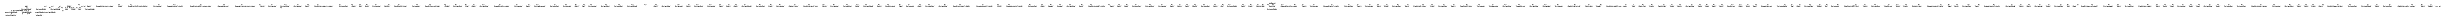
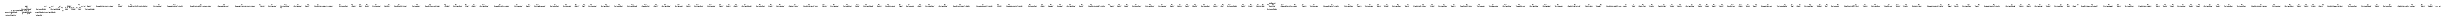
  digraph {
    n1 [label="(Call,error(f, VORBIS_invalid_first_page))"]
    n2 [label="(Return,return error(f, VORBIS_invalid_first_page);)"]
    n3 [label="(Identifier,VORBIS_invalid_first_page)"]
    n4 [label="(MethodReturn,static int)"]
    n5 [label="(ControlStructure,if (f->segments[0] != 30))"]
    n6 [label="(Call,start_page(f))"]
    n7 [label="(Call,error(f, VORBIS_invalid_first_page))"]
    n8 [label="(Call,error(f, VORBIS_invalid_first_page))"]
    n9 [label="(Call,!start_page(f))"]
    n10 [label="(Call,error(f, VORBIS_invalid_first_page))"]
    n11 [label="(Call,error(f, VORBIS_invalid_first_page))"]
    n12 [label="(Call,get8(f))"]
    n13 [label="(Identifier,f)"]
    n14 [label="(MethodParameterIn,vorb *f)"]
    n15 [label="(Call,get_bits(f,8))"]
    n16 [label="(Call,setup_temp_malloc(f, sizeof(*c->codewords) * c->sorted_entries))"]
    n17 [label="(Call,get_bits(f,5))"]
    n18 [label="(Call,setup_malloc(f, sizeof(*r->classdata) * f->codebooks[r->classbook].entries))"]
    n19 [label="(Call,error(f, VORBIS_outofmem))"]
    n20 [label="(Call,setup_temp_free(f,mults,sizeof(mults[0])*c->lookup_values))"]
    n21 [label="(Call,setup_malloc(f, sizeof(c->multiplicands[0]) * c->sorted_entries * c->dimensions))"]
    n22 [label="(Call,setup_temp_free(f, lengths, c->entries))"]
    n23 [label="(Call,setup_temp_free(f, c->codewords, sizeof(*c->codewords)*c->sorted_entries))"]
    n24 [label="(Call,get_bits(f,8))"]
    n25 [label="(Call,error(f, VORBIS_outofmem))"]
    n26 [label="(Call,error(f, VORBIS_invalid_setup))"]
    n27 [label="(Call,error(f, VORBIS_outofmem))"]
    n28 [label="(Call,get_bits(f,4))"]
    n29 [label="(Call,setup_malloc(f, sizeof(*c->sorted_codewords) * (c->sorted_entries+1)))"]
    n30 [label="(Call,error(f, VORBIS_invalid_setup))"]
    n31 [label="(Call,get_bits(f, 5))"]
    n32 [label="(Call,get32(f))"]
    n33 [label="(Call,get_bits(f,8))"]
    n34 [label="(Call,error(f, VORBIS_outofmem))"]
    n35 [label="(Call,getn(f, header, 6))"]
    n36 [label="(Call,setup_malloc(f, sizeof(float) * f->blocksize_1/2))"]
    n37 [label="(Call,error(f, VORBIS_outofmem))"]
    n38 [label="(Call,setup_malloc(f, f->floor_count * sizeof(*f->floor_config)))"]
    n39 [label="(Call,flush_packet(f))"]
    n40 [label="(Call,error(f, VORBIS_invalid_setup))"]
    n41 [label="(Call,get32(f))"]
    n42 [label="(Call,get_bits(f, 8))"]
    n43 [label="(Call,error(f, VORBIS_invalid_setup))"]
    n44 [label="(Call,setup_temp_malloc(f, sizeof(*values) * c->sorted_entries))"]
    n45 [label="(Call,error(f, VORBIS_outofmem))"]
    n46 [label="(Call,get_bits(f,8))"]
    n47 [label="(Call,error(f, VORBIS_feature_not_supported))"]
    n48 [label="(Call,error(f, VORBIS_invalid_setup))"]
    n49 [label="(Call,error(f, VORBIS_outofmem))"]
    n50 [label="(Call,get_bits(f, 4))"]
    n51 [label="(Call,get32(f))"]
    n52 [label="(Call,error(f, VORBIS_outofmem))"]
    n53 [label="(Call,error(f, VORBIS_invalid_setup))"]
    n54 [label="(Call,error(f, VORBIS_invalid_setup))"]
    n55 [label="(Call,error(f, VORBIS_invalid_first_page))"]
+   n56 [label="(Call,setup_temp_free(f, values, 0))"]
    n57 [label="(Call,get_bits(f, 4))"]
    n58 [label="(Call,error(f, VORBIS_invalid_setup))"]
    n59 [label="(Call,error(f, VORBIS_outofmem))"]
    n60 [label="(Call,get_bits(f,6))"]
    n61 [label="(Call,error(f, VORBIS_invalid_setup))"]
    n62 [label="(Call,error(f, VORBIS_outofmem))"]
    n63 [label="(Call,get_bits(f, 8))"]
    n64 [label="(Call,get_bits(f, 6))"]
    n65 [label="(Call,get_bits(f,8))"]
    n66 [label="(Call,error(f, VORBIS_invalid_first_page))"]
    n67 [label="(Call,error(f, VORBIS_invalid_setup))"]
    n68 [label="(Call,get_bits(f,1))"]
    n69 [label="(Call,error(f, VORBIS_outofmem))"]
    n70 [label="(Call,init_blocksize(f, 1, f->blocksize_1))"]
    n71 [label="(Call,setup_malloc(f, sizeof(c->codewords[0]) * c->entries))"]
    n72 [label="(Call,get_bits(f,16))"]
    n73 [label="(Call,error(f, VORBIS_outofmem))"]
    n74 [label="(Call,error(f, VORBIS_invalid_setup))"]
    n75 [label="(Call,get_bits(f,6))"]
    n76 [label="(Call,error(f, VORBIS_invalid_first_page))"]
    n77 [label="(Call,get_bits(f,16))"]
    n78 [label="(Call,setup_malloc(f, c->sorted_entries))"]
    n79 [label="(Call,CHECK(f))"]
    n80 [label="(Call,error(f, VORBIS_outofmem))"]
    n81 [label="(Call,get_bits(f,1))"]
    n82 [label="(Call,error(f, VORBIS_invalid_setup))"]
    n83 [label="(Call,error(f, VORBIS_invalid_setup))"]
    n84 [label="(Call,setup_malloc(f, sizeof(r->residue_books[0]) * r->classifications))"]
    n85 [label="(Call,setup_temp_free(f,mults,sizeof(mults[0])*c->lookup_values))"]
    n86 [label="(Call,skip(f, chan))"]
    n87 [label="(Call,setup_temp_free(f, mults, sizeof(mults[0])*c->lookup_values))"]
    n88 [label="(Call,error(f, VORBIS_invalid_setup))"]
    n89 [label="(Call,get_bits(f, 8))"]
    n90 [label="(Call,next_segment(f))"]
    n91 [label="(Call,IS_PUSH_MODE(f))"]
    n92 [label="(Call,error(f, VORBIS_invalid_setup))"]
    n93 [label="(Call,get_bits(f, 6))"]
    n94 [label="(Call,setup_malloc(f, sizeof(c->multiplicands[0]) * c->lookup_values))"]
    n95 [label="(Call,get_bits(f,8))"]
    n96 [label="(Call,get_bits(f,4))"]
    n97 [label="(Call,get_bits(f,8))"]
    n98 [label="(Call,error(f, VORBIS_invalid_setup))"]
    n99 [label="(Call,error(f, VORBIS_invalid_setup))"]
    n100 [label="(Call,error(f, VORBIS_outofmem))"]
    n101 [label="(Call,get_bits(f, 8))"]
    n102 [label="(Call,get_bits(f,16))"]
    n103 [label="(Call,get_bits(f, 3))"]
    n104 [label="(Call,start_packet(f))"]
    n105 [label="(Call,error(f, VORBIS_invalid_setup))"]
    n106 [label="(Call,get_bits(f, 8))"]
    n107 [label="(Call,get8(f))"]
    n108 [label="(Call,error(f, VORBIS_invalid_first_page))"]
    n109 [label="(Call,get_bits(f, 24))"]
    n110 [label="(Call,get_bits(f,1))"]
    n111 [label="(Call,get_bits(f, ilog(f->channels-1)))"]
    n112 [label="(Call,get_bits(f, ilog(limit)))"]
    n113 [label="(Call,setup_temp_free(f, values, sizeof(*values)*c->sorted_entries))"]
    n114 [label="(Call,get_bits(f, 32))"]
    n115 [label="(Call,error(f, VORBIS_outofmem))"]
    n116 [label="(Call,setup_temp_malloc(f, sizeof(mults[0]) * c->lookup_values))"]
    n117 [label="(Call,error(f, VORBIS_invalid_setup))"]
    n118 [label="(Call,get_bits(f, 16))"]
    n119 [label="(Call,error(f, VORBIS_outofmem))"]
    n120 [label="(Call,get_bits(f, 5))"]
    n121 [label="(Call,start_page(f))"]
    n122 [label="(Call,error(f, VORBIS_invalid_setup))"]
    n123 [label="(Call,get_bits(f,16))"]
    n124 [label="(Call,setup_malloc(f, sizeof(float) * f->blocksize_1/2))"]
    n125 [label="(Call,get_bits(f,4))"]
    n126 [label="(Call,error(f, VORBIS_invalid_setup))"]
    n127 [label="(Call,get_bits(f, 16))"]
    n128 [label="(Call,setup_malloc(f, sizeof(float) * f->blocksize_1))"]
    n129 [label="(Call,error(f, VORBIS_outofmem))"]
    n130 [label="(Call,is_whole_skip_present(f, TRUE))"]
    n131 [label="(Call,error(f, VORBIS_invalid_setup))"]
    n132 [label="(Call,setup_temp_malloc(f, c->entries))"]
    n133 [label="(Call,error(f, VORBIS_invalid_setup))"]
    n134 [label="(Call,stb_vorbis_get_file_offset(f))"]
    n135 [label="(Call,error(f, VORBIS_outofmem))"]
    n136 [label="(Call,setup_malloc(f, f->channels * sizeof(*m->chan)))"]
    n137 [label="(Call,get_bits(f, g->rangebits))"]
    n138 [label="(Call,get8_packet(f))"]
    n139 [label="(Call,setup_malloc(f, sizeof(c->multiplicands[0]) * c->entries        * c->dimensions))"]
    n140 [label="(Call,get32(f))"]
    n141 [label="(Call,get_bits(f, c->value_bits))"]
    n142 [label="(Call,get_bits(f, 32))"]
    n143 [label="(Call,get_bits(f, ilog(f->channels-1)))"]
    n144 [label="(Call,get_bits(f,8))"]
    n145 [label="(Call,get_bits(f,16))"]
    n146 [label="(Call,error(f, VORBIS_invalid_setup))"]
    n147 [label="(Call,get_bits(f, 8))"]
    n148 [label="(Call,CHECK(f))"]
    n149 [label="(Call,get_bits(f, 4))"]
    n150 [label="(Call,get_bits(f, 4))"]
    n151 [label="(Call,setup_malloc(f, c->entries))"]
    n152 [label="(Call,get_bits(f,8))"]
    n153 [label="(Call,get_bits(f,5))"]
    n154 [label="(Call,get_bits(f,1))"]
    n155 [label="(Call,setup_temp_free(f, lengths, c->entries))"]
    n156 [label="(Call,error(f, VORBIS_too_many_channels))"]
    n157 [label="(Call,get8(f))"]
    n158 [label="(Call,get_bits(f,1))"]
    n159 [label="(Call,error(f, VORBIS_invalid_setup))"]
    n160 [label="(Call,start_packet(f))"]
    n161 [label="(Call,get8(f))"]
    n162 [label="(Call,error(f, VORBIS_outofmem))"]
    n163 [label="(Call,setup_malloc(f, sizeof(r->classdata[j][0]) * classwords))"]
    n164 [label="(Call,get_bits(f,8))"]
    n165 [label="(Call,error(f, VORBIS_invalid_setup))"]
    n166 [label="(Call,setup_malloc(f, c->entries))"]
    n167 [label="(Call,get_bits(f, 24))"]
    n168 [label="(Call,get_bits(f, 16))"]
    n169 [label="(Call,init_blocksize(f, 0, f->blocksize_0))"]
    n170 [label="(Call,setup_temp_free(f, mults,sizeof(mults[0])*c->lookup_values))"]
    n171 [label="(Call,CHECK(f))"]
    n172 [label="(Call,get_bits(f,8))"]
    n173 [label="(Call,error(f, VORBIS_invalid_setup))"]
    n174 [label="(Call,get_bits(f,2))"]
    n175 [label="(Call,setup_temp_free(f, mults,sizeof(mults[0])*c->lookup_values))"]
    n176 [label="(Call,error(f, VORBIS_invalid_first_page))"]
    n177 [label="(Call,get_bits(f, 8))"]
    n178 [label="(Call,get_bits(f, 6))"]
    n179 [label="(Call,error(f, VORBIS_outofmem))"]
    n180 [label="(Call,get_bits(f,24))"]
    n181 [label="(Call,error(f, VORBIS_invalid_setup))"]
    n182 [label="(Call,get32(f))"]
    n183 [label="(Call,CHECK(f))"]
    n184 [label="(Call,setup_malloc(f, f->residue_count * sizeof(f->residue_config[0])))"]
    n185 [label="(Call,error(f, VORBIS_unexpected_eof))"]
    n186 [label="(Call,get_bits(f, 2))"]
    n187 [label="(Call,error(f, VORBIS_invalid_setup))"]
    n188 [label="(Call,setup_malloc(f, sizeof(int16) * longest_floorlist))"]
    n189 [label="(Call,get_bits(f, 6))"]
    n190 [label="(Call,get_bits(f, 8))"]
    n191 [label="(Call,CHECK(f))"]
    n192 [label="(Call,error(f, VORBIS_outofmem))"]
    n193 [label="(Call,get_bits(f, 8))"]
    n194 [label="(Call,CHECK(f))"]
    n195 [label="(Call,error(f, VORBIS_invalid_setup))"]
    n196 [label="(Call,get_bits(f,1))"]
    n197 [label="(Call,error(f, VORBIS_invalid_setup))"]
    n198 [label="(Call,error(f, VORBIS_invalid_setup))"]
    n199 [label="(Call,setup_malloc(f, sizeof(*f->codebooks) * f->codebook_count))"]
    n200 [label="(Call,error(f, VORBIS_outofmem))"]
    n201 [label="(Call,error(f, VORBIS_invalid_setup))"]
    n202 [label="(Call,get_bits(f,1))"]
    n203 [label="(Call,get_bits(f,1))"]
    n204 [label="(Call,get_bits(f,6))"]
    n205 [label="(Call,get_bits(f,3))"]
    n206 [label="(Call,setup_malloc(f, f->mapping_count * sizeof(*f->mapping)))"]
    n207 [label="(Call,error(f, VORBIS_invalid_setup))"]
    n208 [label="(Call,error(f, VORBIS_invalid_first_page))"]
    n209 [label="(Call,get_bits(f,2))"]
    n210 [label="(Call,error(f, VORBIS_invalid_setup))"]
    n211 [label="(Call,setup_malloc(f, sizeof(*c->sorted_values   ) * (c->sorted_entries+1)))"]
    n212 [label="(Call,get_bits(f, 8))"]
    n213 [label="(Call,get8_packet(f))"]
    1000106
    n215 [label="(Identifier,f)"]
    n1 -> n2 [label="AST: "]
    n1 -> n2 [label="DDG: error(f, VORBIS_invalid_first_page)"]
    n1 -> n3 [label="CFG: "]
    n1 -> n4 [label="DDG: VORBIS_invalid_first_page"]
    n1 -> n4 [label="DDG: f"]
    n1 -> n4 [label="DDG: error(f, VORBIS_invalid_first_page)"]
    n2 -> n1 [label="CFG: "]
    n2 -> n4 [label="DDG: <RET>"]
    n2 -> n5 [label="AST: "]
    n3 -> n1 [label="AST: "]
    n4 -> n2 [label="CFG: "]
    n6 -> n1 [label="DDG: f"]
    n6 -> n4 [label="DDG: f"]
    n6 -> n7 [label="DDG: f"]
    n6 -> n8 [label="DDG: f"]
    n6 -> n9 [label="AST: "]
    n6 -> n9 [label="DDG: f"]
    n6 -> n10 [label="DDG: f"]
    n6 -> n11 [label="DDG: f"]
    n6 -> n12 [label="DDG: f"]
    n6 -> n13 [label="CFG: "]
    n9 -> n6 [label="CFG: "]
    n13 -> n6 [label="AST: "]
    n14 -> n1 [label="DDG: f"]
    n14 -> n6 [label="DDG: f"]
    n14 -> n7 [label="DDG: f"]
    n14 -> n8 [label="DDG: f"]
    n14 -> n10 [label="DDG: f"]
    n14 -> n11 [label="DDG: f"]
    n14 -> n12 [label="DDG: f"]
    n14 -> n15 [label="DDG: f"]
    n14 -> n16 [label="DDG: f"]
    n14 -> n17 [label="DDG: f"]
    n14 -> n18 [label="DDG: f"]
    n14 -> n19 [label="DDG: f"]
    n14 -> n20 [label="DDG: f"]
    n14 -> n21 [label="DDG: f"]
    n14 -> n22 [label="DDG: f"]
    n14 -> n23 [label="DDG: f"]
    n14 -> n24 [label="DDG: f"]
    n14 -> n25 [label="DDG: f"]
    n14 -> n26 [label="DDG: f"]
    n14 -> n27 [label="DDG: f"]
    n14 -> n28 [label="DDG: f"]
    n14 -> n29 [label="DDG: f"]
    n14 -> n30 [label="DDG: f"]
    n14 -> n31 [label="DDG: f"]
    n14 -> n32 [label="DDG: f"]
    n14 -> n33 [label="DDG: f"]
    n14 -> n34 [label="DDG: f"]
    n14 -> n35 [label="DDG: f"]
    n14 -> n36 [label="DDG: f"]
    n14 -> n37 [label="DDG: f"]
    n14 -> n38 [label="DDG: f"]
    n14 -> n39 [label="DDG: f"]
    n14 -> n40 [label="DDG: f"]
    n14 -> n41 [label="DDG: f"]
    n14 -> n42 [label="DDG: f"]
    n14 -> n43 [label="DDG: f"]
    n14 -> n44 [label="DDG: f"]
    n14 -> n45 [label="DDG: f"]
    n14 -> n46 [label="DDG: f"]
    n14 -> n47 [label="DDG: f"]
    n14 -> n48 [label="DDG: f"]
    n14 -> n49 [label="DDG: f"]
    n14 -> n50 [label="DDG: f"]
    n14 -> n51 [label="DDG: f"]
    n14 -> n52 [label="DDG: f"]
    n14 -> n53 [label="DDG: f"]
    n14 -> n54 [label="DDG: f"]
    n14 -> n55 [label="DDG: f"]
+   n14 -> n56 [label="DDG: f"]
    n14 -> n57 [label="DDG: f"]
    n14 -> n58 [label="DDG: f"]
    n14 -> n59 [label="DDG: f"]
    n14 -> n60 [label="DDG: f"]
    n14 -> n61 [label="DDG: f"]
    n14 -> n62 [label="DDG: f"]
    n14 -> n63 [label="DDG: f"]
    n14 -> n64 [label="DDG: f"]
    n14 -> n65 [label="DDG: f"]
    n14 -> n66 [label="DDG: f"]
    n14 -> n67 [label="DDG: f"]
    n14 -> n68 [label="DDG: f"]
    n14 -> n69 [label="DDG: f"]
    n14 -> n70 [label="DDG: f"]
    n14 -> n71 [label="DDG: f"]
    n14 -> n72 [label="DDG: f"]
    n14 -> n73 [label="DDG: f"]
    n14 -> n74 [label="DDG: f"]
    n14 -> n75 [label="DDG: f"]
    n14 -> n76 [label="DDG: f"]
    n14 -> n77 [label="DDG: f"]
    n14 -> n78 [label="DDG: f"]
    n14 -> n79 [label="DDG: f"]
    n14 -> n80 [label="DDG: f"]
    n14 -> n81 [label="DDG: f"]
    n14 -> n82 [label="DDG: f"]
    n14 -> n83 [label="DDG: f"]
    n14 -> n84 [label="DDG: f"]
    n14 -> n85 [label="DDG: f"]
    n14 -> n86 [label="DDG: f"]
    n14 -> n87 [label="DDG: f"]
    n14 -> n88 [label="DDG: f"]
    n14 -> n89 [label="DDG: f"]
    n14 -> n90 [label="DDG: f"]
    n14 -> n91 [label="DDG: f"]
    n14 -> n92 [label="DDG: f"]
    n14 -> n93 [label="DDG: f"]
    n14 -> n94 [label="DDG: f"]
    n14 -> n95 [label="DDG: f"]
    n14 -> n96 [label="DDG: f"]
    n14 -> n97 [label="DDG: f"]
    n14 -> n98 [label="DDG: f"]
    n14 -> n99 [label="DDG: f"]
    n14 -> n100 [label="DDG: f"]
    n14 -> n101 [label="DDG: f"]
    n14 -> n102 [label="DDG: f"]
    n14 -> n103 [label="DDG: f"]
    n14 -> n104 [label="DDG: f"]
    n14 -> n105 [label="DDG: f"]
    n14 -> n106 [label="DDG: f"]
    n14 -> n107 [label="DDG: f"]
    n14 -> n108 [label="DDG: f"]
    n14 -> n109 [label="DDG: f"]
    n14 -> n110 [label="DDG: f"]
    n14 -> n111 [label="DDG: f"]
    n14 -> n112 [label="DDG: f"]
    n14 -> n113 [label="DDG: f"]
    n14 -> n114 [label="DDG: f"]
    n14 -> n115 [label="DDG: f"]
    n14 -> n116 [label="DDG: f"]
    n14 -> n117 [label="DDG: f"]
    n14 -> n118 [label="DDG: f"]
    n14 -> n119 [label="DDG: f"]
    n14 -> n120 [label="DDG: f"]
    n14 -> n121 [label="DDG: f"]
    n14 -> n122 [label="DDG: f"]
    n14 -> n123 [label="DDG: f"]
    n14 -> n124 [label="DDG: f"]
    n14 -> n125 [label="DDG: f"]
    n14 -> n126 [label="DDG: f"]
    n14 -> n127 [label="DDG: f"]
    n14 -> n128 [label="DDG: f"]
    n14 -> n129 [label="DDG: f"]
    n14 -> n130 [label="DDG: f"]
    n14 -> n131 [label="DDG: f"]
    n14 -> n132 [label="DDG: f"]
    n14 -> n133 [label="DDG: f"]
    n14 -> n134 [label="DDG: f"]
    n14 -> n135 [label="DDG: f"]
    n14 -> n136 [label="DDG: f"]
    n14 -> n137 [label="DDG: f"]
    n14 -> n138 [label="DDG: f"]
    n14 -> n139 [label="DDG: f"]
    n14 -> n140 [label="DDG: f"]
    n14 -> n141 [label="AST: "]
    n14 -> n142 [label="DDG: f"]
    n14 -> n143 [label="DDG: f"]
    n14 -> n144 [label="DDG: f"]
    n14 -> n145 [label="DDG: f"]
    n14 -> n146 [label="DDG: f"]
    n14 -> n147 [label="DDG: f"]
    n14 -> n148 [label="DDG: f"]
    n14 -> n149 [label="DDG: f"]
    n14 -> n150 [label="DDG: f"]
    n14 -> n151 [label="DDG: f"]
    n14 -> n152 [label="DDG: f"]
    n14 -> n153 [label="DDG: f"]
    n14 -> n154 [label="DDG: f"]
    n14 -> n155 [label="DDG: f"]
    n14 -> n156 [label="DDG: f"]
    n14 -> n157 [label="DDG: f"]
    n14 -> n158 [label="DDG: f"]
    n14 -> n159 [label="DDG: f"]
    n14 -> n160 [label="DDG: f"]
    n14 -> n161 [label="DDG: f"]
    n14 -> n162 [label="DDG: f"]
    n14 -> n163 [label="DDG: f"]
    n14 -> n164 [label="DDG: f"]
    n14 -> n165 [label="DDG: f"]
    n14 -> n166 [label="DDG: f"]
    n14 -> n167 [label="DDG: f"]
    n14 -> n168 [label="DDG: f"]
    n14 -> n169 [label="DDG: f"]
    n14 -> n170 [label="DDG: f"]
    n14 -> n171 [label="DDG: f"]
    n14 -> n172 [label="DDG: f"]
    n14 -> n173 [label="DDG: f"]
    n14 -> n174 [label="DDG: f"]
    n14 -> n175 [label="DDG: f"]
    n14 -> n176 [label="DDG: f"]
    n14 -> n177 [label="DDG: f"]
    n14 -> n178 [label="DDG: f"]
    n14 -> n179 [label="DDG: f"]
    n14 -> n180 [label="DDG: f"]
    n14 -> n181 [label="DDG: f"]
    n14 -> n182 [label="DDG: f"]
    n14 -> n183 [label="DDG: f"]
    n14 -> n184 [label="DDG: f"]
    n14 -> n185 [label="DDG: f"]
    n14 -> n186 [label="DDG: f"]
    n14 -> n187 [label="DDG: f"]
    n14 -> n188 [label="DDG: f"]
    n14 -> n189 [label="DDG: f"]
    n14 -> n190 [label="DDG: f"]
    n14 -> n191 [label="DDG: f"]
    n14 -> n192 [label="DDG: f"]
    n14 -> n193 [label="DDG: f"]
    n14 -> n194 [label="DDG: f"]
    n14 -> n195 [label="DDG: f"]
    n14 -> n196 [label="DDG: f"]
    n14 -> n197 [label="DDG: f"]
    n14 -> n198 [label="DDG: f"]
    n14 -> n199 [label="DDG: f"]
    n14 -> n200 [label="DDG: f"]
    n14 -> n201 [label="DDG: f"]
    n14 -> n202 [label="DDG: f"]
    n14 -> n203 [label="DDG: f"]
    n14 -> n204 [label="DDG: f"]
    n14 -> n205 [label="DDG: f"]
    n14 -> n206 [label="DDG: f"]
    n14 -> n207 [label="DDG: f"]
    n14 -> n208 [label="DDG: f"]
    n14 -> n209 [label="DDG: f"]
    n14 -> n210 [label="DDG: f"]
    n14 -> n211 [label="DDG: f"]
    n14 -> n212 [label="DDG: f"]
    n14 -> n213 [label="DDG: f"]
    n14 -> 1000106 [label="AST: "]
    n215 -> n1 [label="AST: "]
  }
